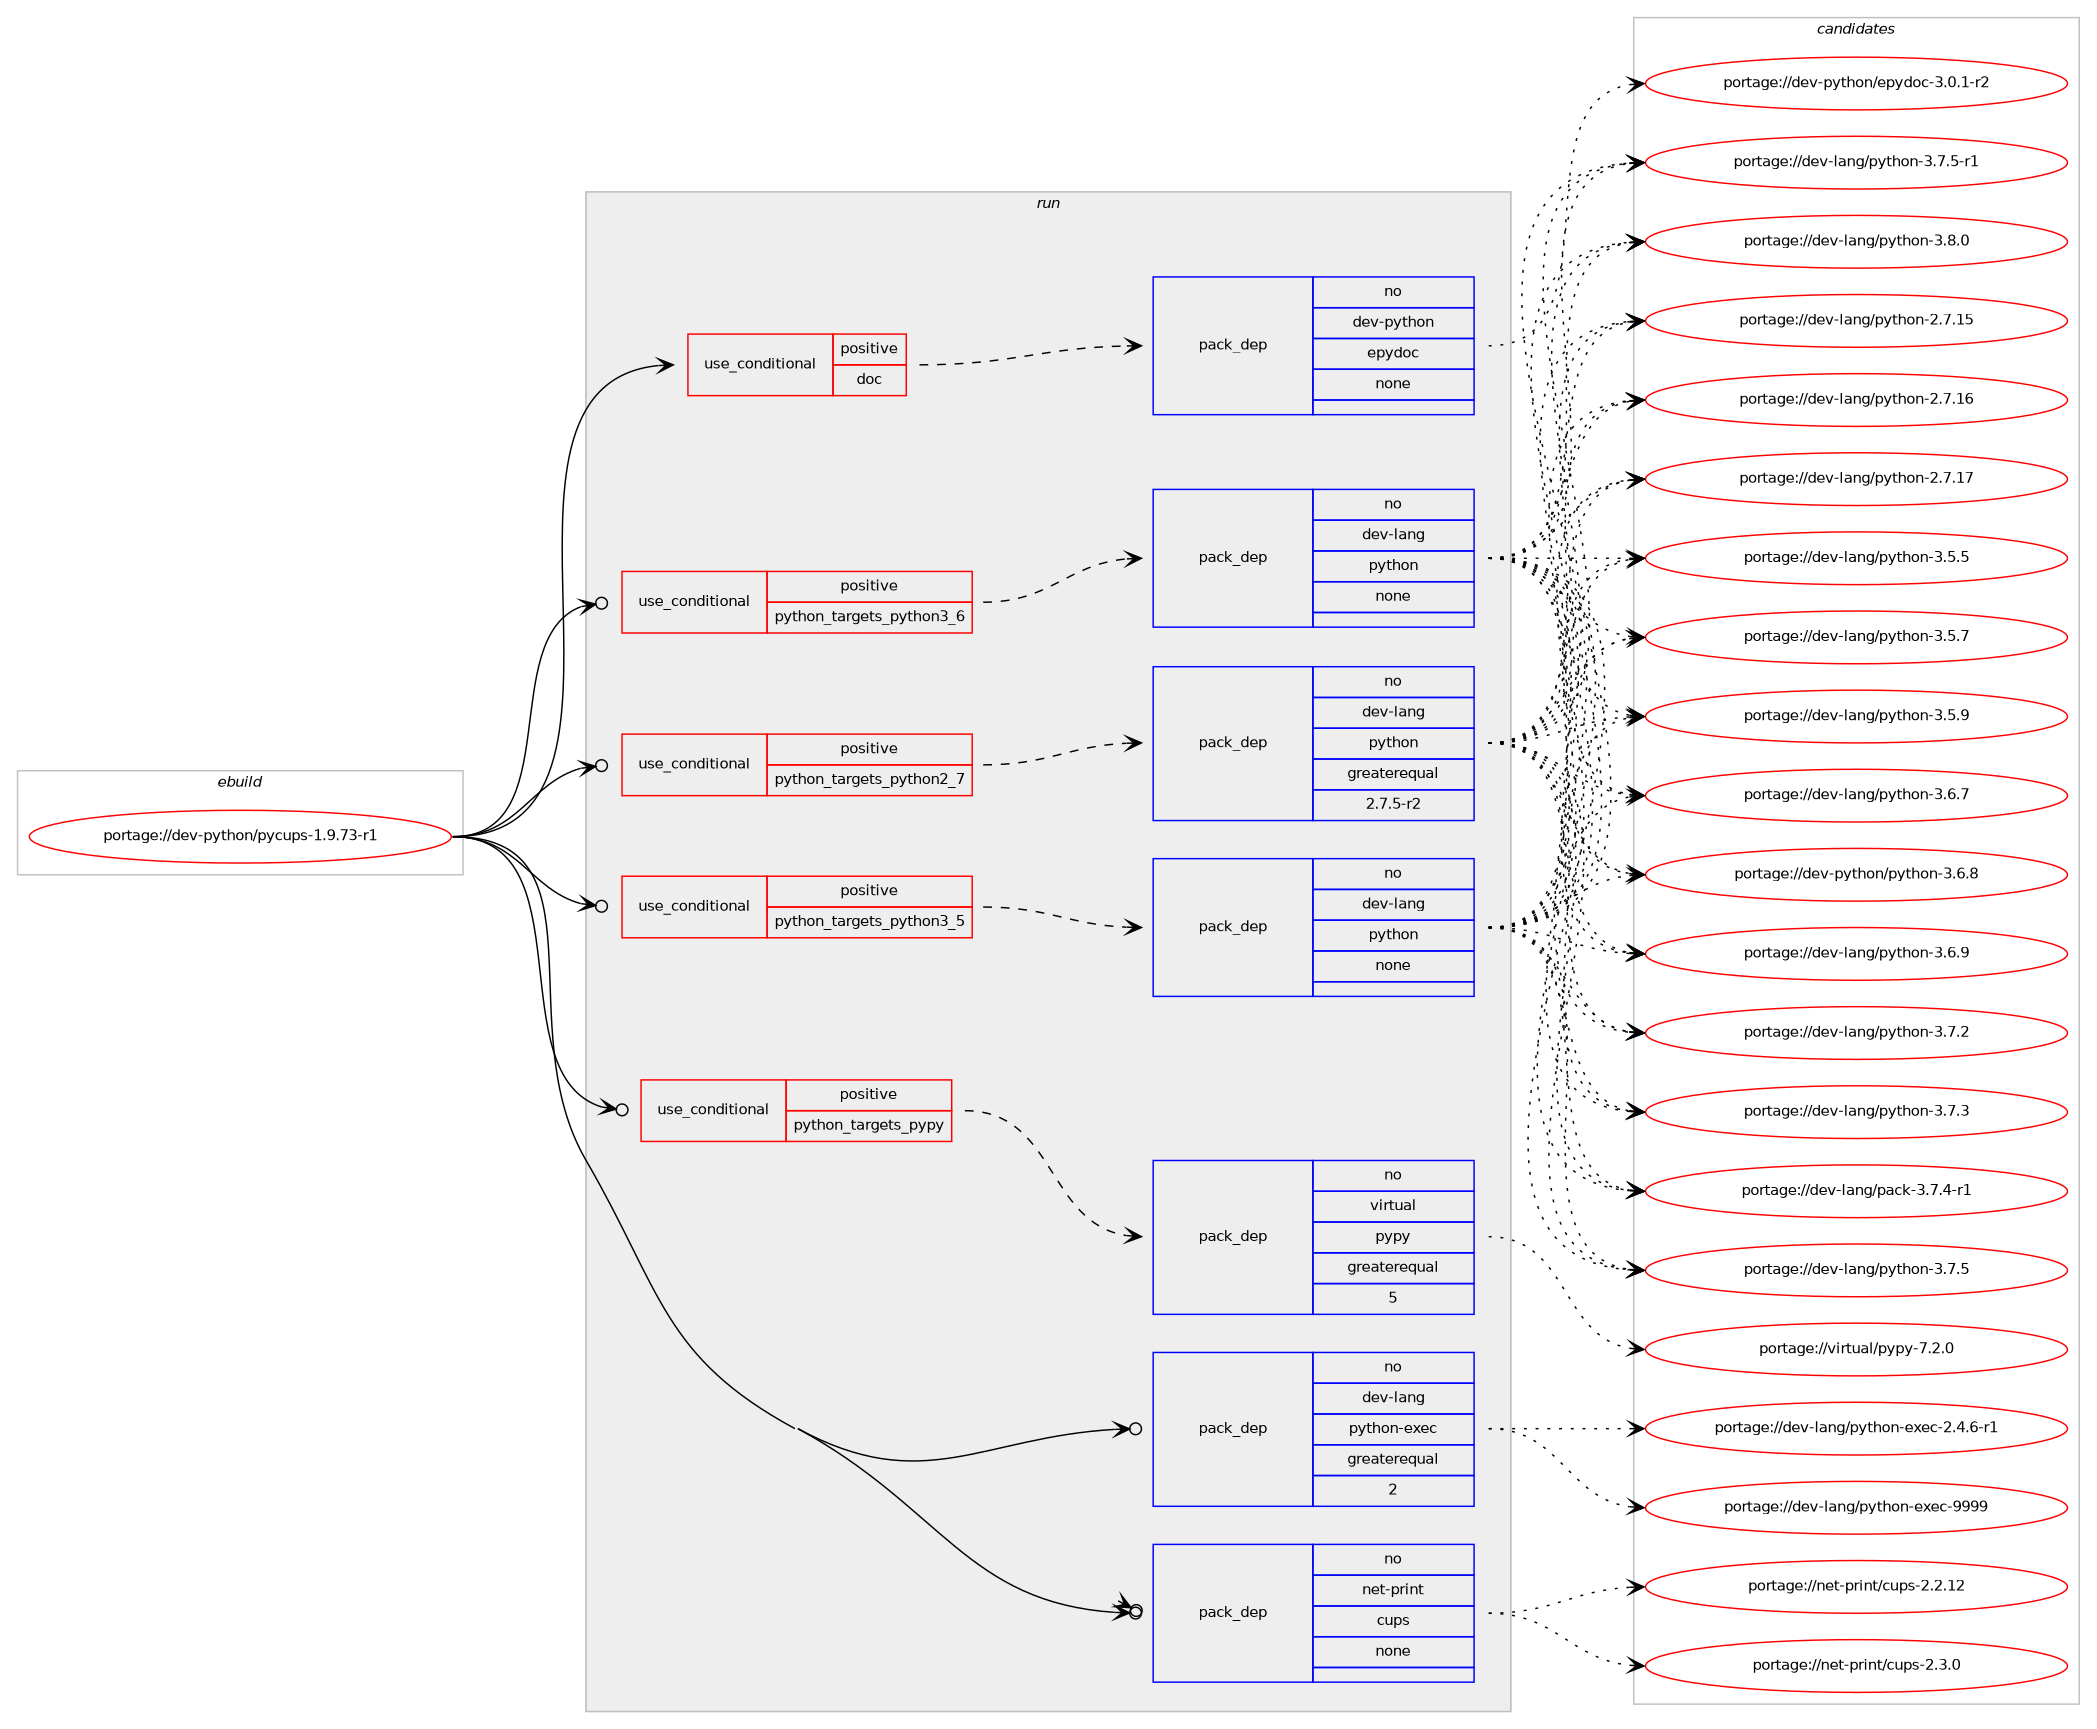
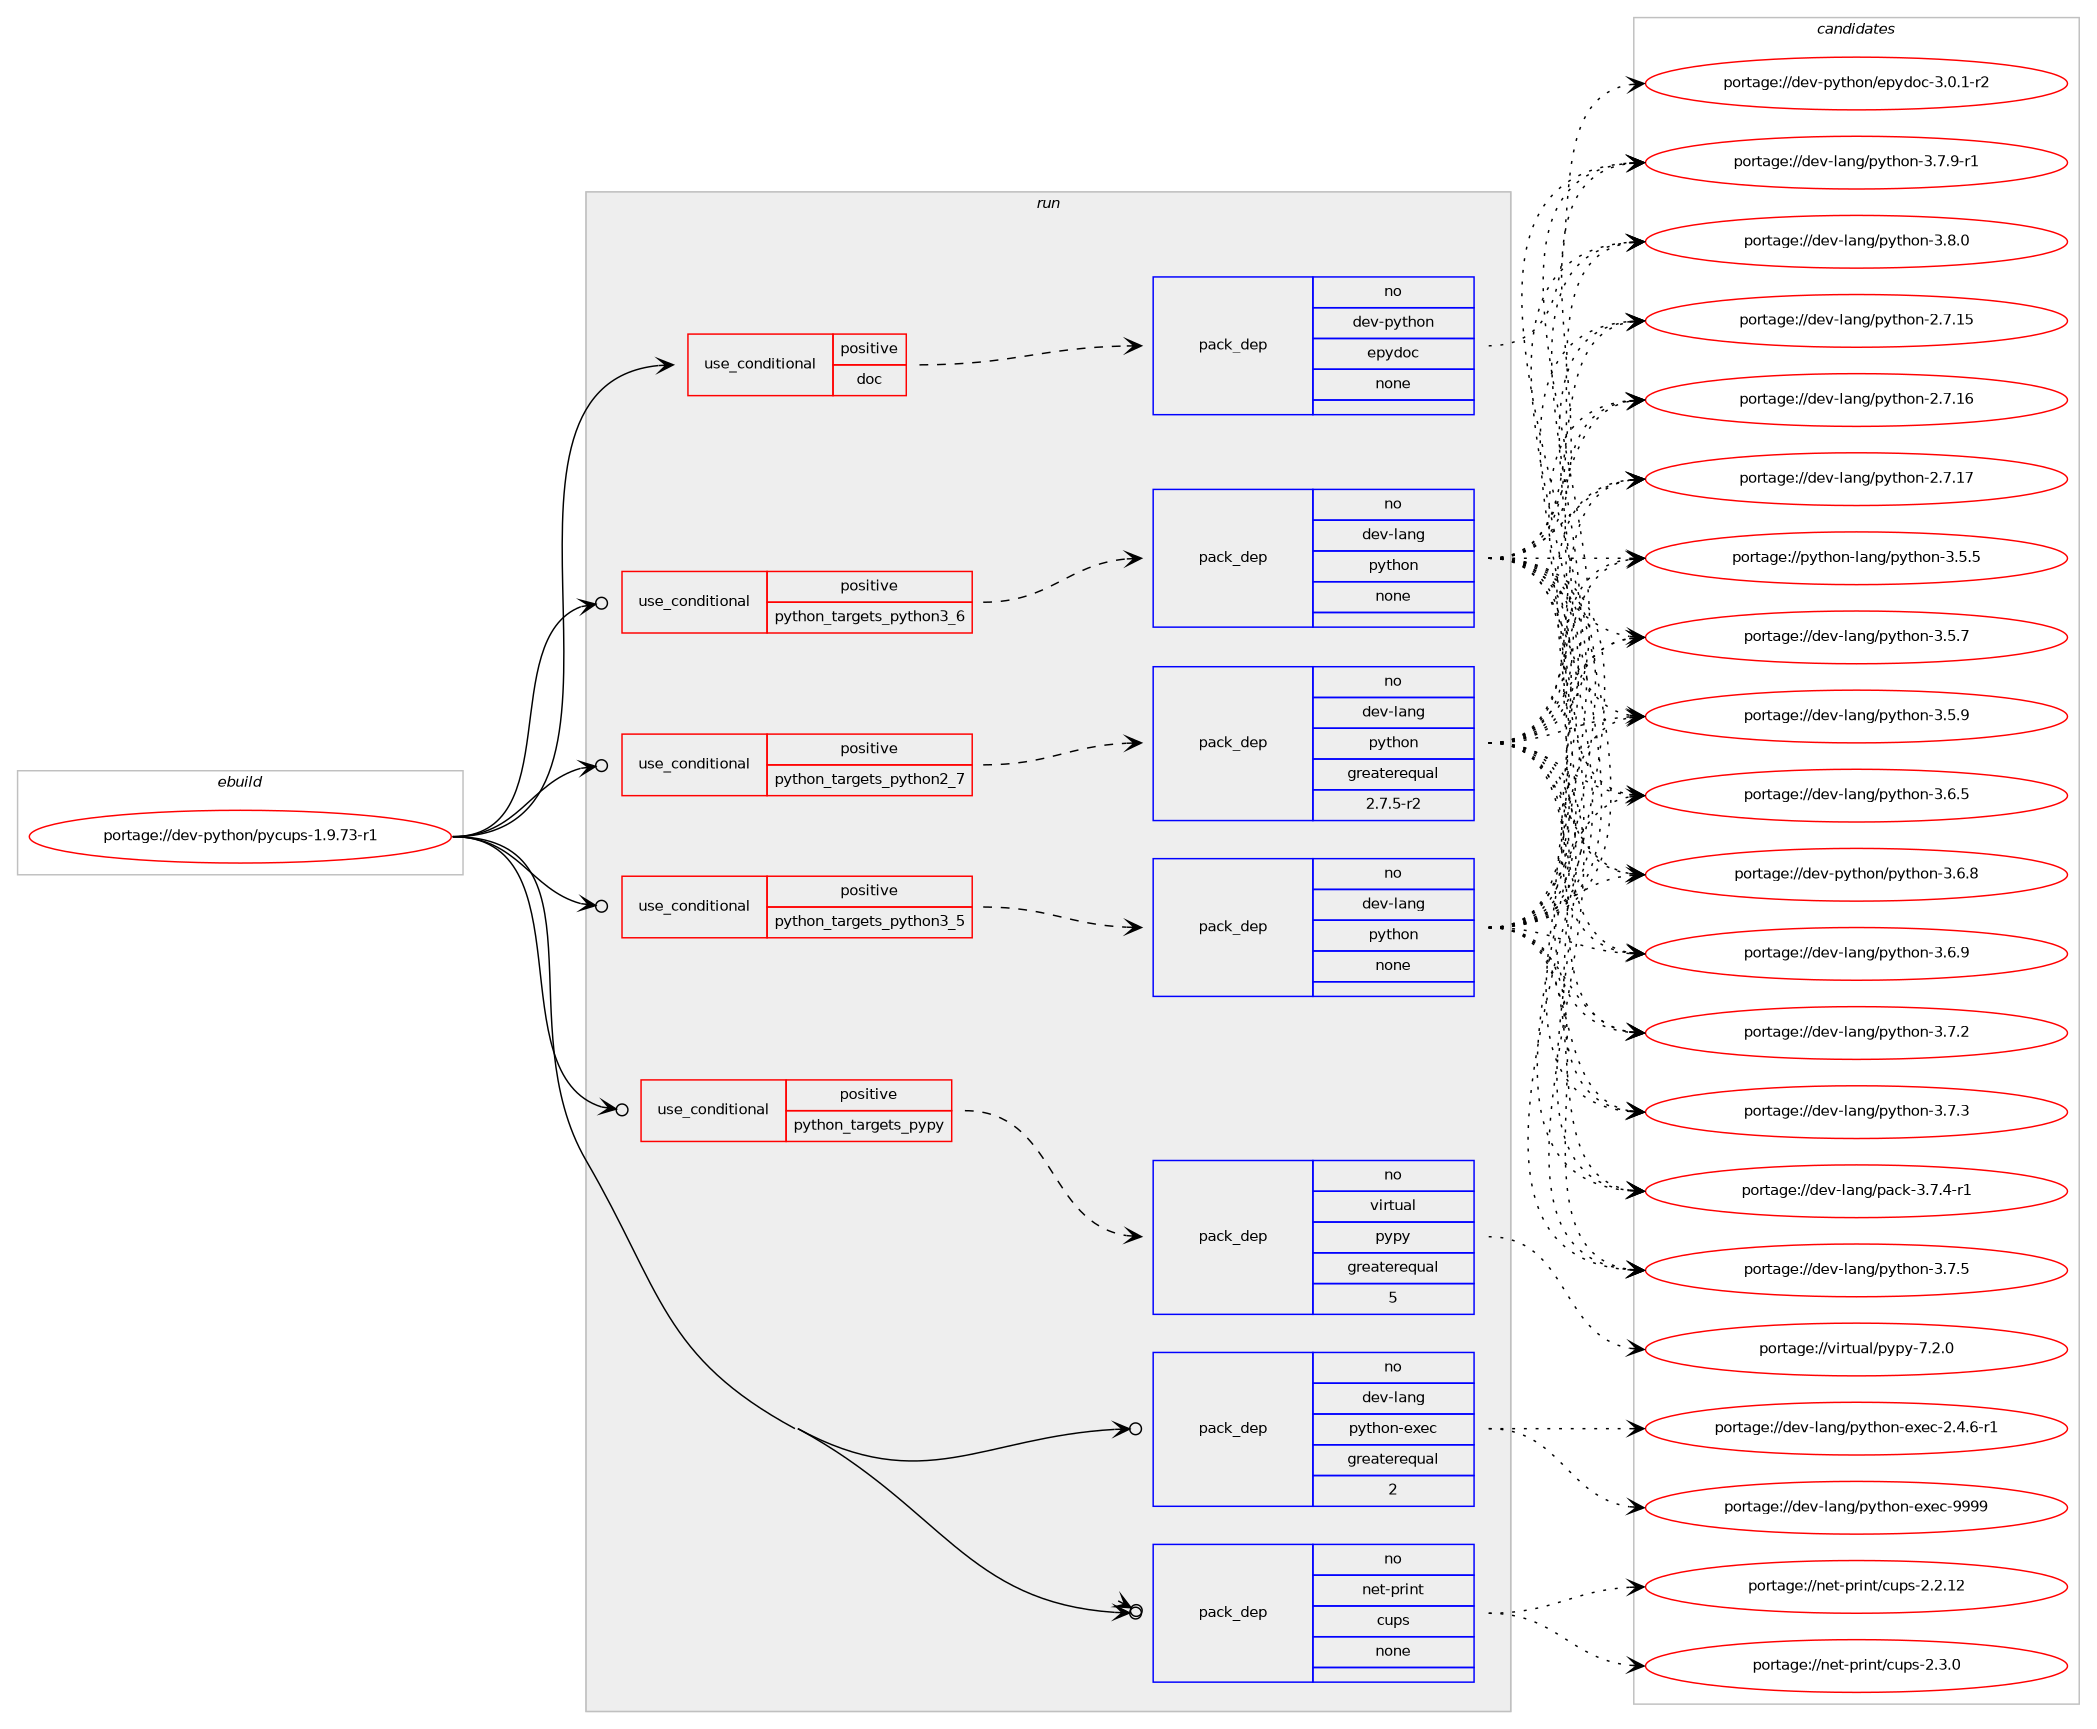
  digraph {
    compound=true
    concentrate=true
    fontname=Helvetica
    fontsize=10
    newrank=true
    rankdir=LR
    ranksep=1.5
    node [color=red fontname=Helvetica fontsize=10]
    edge [arrowhead=vee headport=w style=dotted tailport=e weight=100]
    n1 [label="portage://dev-python/pycups-1.9.73-r1" width=4]
    n2 [color=blue label=<<TABLE BORDER="0" CELLBORDER="1" CELLSPACING="0" CELLPADDING="4" WIDTH="220"><TR><TD ROWSPAN="6" CELLPADDING="30">pack_dep</TD></TR><TR><TD WIDTH="110">no</TD></TR><TR><TD>dev-python</TD></TR><TR><TD>epydoc</TD></TR><TR><TD>none</TD></TR><TR><TD></TD></TR></TABLE>> shape=none]
    n3 [label=<<TABLE BORDER="0" CELLBORDER="1" CELLSPACING="0" CELLPADDING="4"><TR><TD ROWSPAN="3" CELLPADDING="10">use_conditional</TD></TR><TR><TD>positive</TD></TR><TR><TD>doc</TD></TR></TABLE>> shape=none]
    n4 [color=blue label=<<TABLE BORDER="0" CELLBORDER="1" CELLSPACING="0" CELLPADDING="4" WIDTH="220"><TR><TD ROWSPAN="6" CELLPADDING="30">pack_dep</TD></TR><TR><TD WIDTH="110">no</TD></TR><TR><TD>virtual</TD></TR><TR><TD>pypy</TD></TR><TR><TD>greaterequal</TD></TR><TR><TD>5</TD></TR></TABLE>> shape=none]
    n5 [label=<<TABLE BORDER="0" CELLBORDER="1" CELLSPACING="0" CELLPADDING="4"><TR><TD ROWSPAN="3" CELLPADDING="10">use_conditional</TD></TR><TR><TD>positive</TD></TR><TR><TD>python_targets_pypy</TD></TR></TABLE>> shape=none]
    n6 [color=blue label=<<TABLE BORDER="0" CELLBORDER="1" CELLSPACING="0" CELLPADDING="4" WIDTH="220"><TR><TD ROWSPAN="6" CELLPADDING="30">pack_dep</TD></TR><TR><TD WIDTH="110">no</TD></TR><TR><TD>dev-lang</TD></TR><TR><TD>python</TD></TR><TR><TD>greaterequal</TD></TR><TR><TD>2.7.5-r2</TD></TR></TABLE>> shape=none]
    n7 [label=<<TABLE BORDER="0" CELLBORDER="1" CELLSPACING="0" CELLPADDING="4"><TR><TD ROWSPAN="3" CELLPADDING="10">use_conditional</TD></TR><TR><TD>positive</TD></TR><TR><TD>python_targets_python2_7</TD></TR></TABLE>> shape=none]
    n8 [color=blue label=<<TABLE BORDER="0" CELLBORDER="1" CELLSPACING="0" CELLPADDING="4" WIDTH="220"><TR><TD ROWSPAN="6" CELLPADDING="30">pack_dep</TD></TR><TR><TD WIDTH="110">no</TD></TR><TR><TD>dev-lang</TD></TR><TR><TD>python</TD></TR><TR><TD>none</TD></TR><TR><TD></TD></TR></TABLE>> shape=none]
    n9 [label=<<TABLE BORDER="0" CELLBORDER="1" CELLSPACING="0" CELLPADDING="4"><TR><TD ROWSPAN="3" CELLPADDING="10">use_conditional</TD></TR><TR><TD>positive</TD></TR><TR><TD>python_targets_python3_5</TD></TR></TABLE>> shape=none]
    n10 [color=blue label=<<TABLE BORDER="0" CELLBORDER="1" CELLSPACING="0" CELLPADDING="4" WIDTH="220"><TR><TD ROWSPAN="6" CELLPADDING="30">pack_dep</TD></TR><TR><TD WIDTH="110">no</TD></TR><TR><TD>dev-lang</TD></TR><TR><TD>python</TD></TR><TR><TD>none</TD></TR><TR><TD></TD></TR></TABLE>> shape=none]
    n11 [label=<<TABLE BORDER="0" CELLBORDER="1" CELLSPACING="0" CELLPADDING="4"><TR><TD ROWSPAN="3" CELLPADDING="10">use_conditional</TD></TR><TR><TD>positive</TD></TR><TR><TD>python_targets_python3_6</TD></TR></TABLE>> shape=none]
    n12 [color=blue label=<<TABLE BORDER="0" CELLBORDER="1" CELLSPACING="0" CELLPADDING="4" WIDTH="220"><TR><TD ROWSPAN="6" CELLPADDING="30">pack_dep</TD></TR><TR><TD WIDTH="110">no</TD></TR><TR><TD>dev-lang</TD></TR><TR><TD>python-exec</TD></TR><TR><TD>greaterequal</TD></TR><TR><TD>2</TD></TR></TABLE>> shape=none]
    n13 [color=blue label=<<TABLE BORDER="0" CELLBORDER="1" CELLSPACING="0" CELLPADDING="4" WIDTH="220"><TR><TD ROWSPAN="6" CELLPADDING="30">pack_dep</TD></TR><TR><TD WIDTH="110">no</TD></TR><TR><TD>net-print</TD></TR><TR><TD>cups</TD></TR><TR><TD>none</TD></TR><TR><TD></TD></TR></TABLE>> shape=none]
    n14 [label="portage://dev-python/epydoc-3.0.1-r2" width=4]
    n15 [label="portage://virtual/pypy-7.2.0" width=4]
    n16 [label="portage://dev-lang/python-2.7.15" width=4]
    n17 [label="portage://dev-lang/python-2.7.16" width=4]
    n18 [label="portage://dev-lang/python-2.7.17" width=4]
-   n19 [label="portage://dev-lang/python-3.5.5" width=4]
+   n19 [label="portage://python-lang/python-3.5.5" width=4]
    n20 [label="portage://dev-lang/python-3.5.7" width=4]
    n21 [label="portage://dev-lang/python-3.5.9" width=4]
-   n22 [label="portage://dev-lang/python-3.6.7" width=4]
+   n22 [label="portage://dev-lang/python-3.6.5" width=4]
    n23 [label="portage://dev-python/python-3.6.8" width=4]
    n24 [label="portage://dev-lang/python-3.6.9" width=4]
    n25 [label="portage://dev-lang/python-3.7.2" width=4]
    n26 [label="portage://dev-lang/python-3.7.3" width=4]
    n27 [label="portage://dev-lang/pack-3.7.4-r1" width=4]
    n28 [label="portage://dev-lang/python-3.7.5" width=4]
-   n29 [label="portage://dev-lang/python-3.7.5-r1" width=4]
+   n29 [label="portage://dev-lang/python-3.7.9-r1" width=4]
    n30 [label="portage://dev-lang/python-3.8.0" width=4]
    n31 [label="portage://dev-lang/python-exec-2.4.6-r1" width=4]
    n32 [label="portage://dev-lang/python-exec-9999" width=4]
    n33 [label="portage://net-print/cups-2.2.12" width=4]
    n34 [label="portage://net-print/cups-2.3.0" width=4]
    subgraph cluster_1 {
      color=gray
      label=<<i>ebuild</i>>
      rank=same
      n1
    }
    subgraph cluster_2 {
      color=gray
      label=<<i>dependencies</i>>
      subgraph cluster_3 {
        color=gray
        fillcolor="#eeeeee"
        label=<<i>compile</i>>
        style=filled
        subgraph sub_4 {
          color=gray
          fillcolor="#eeeeee"
          label=<<i>compile</i>>
          style=filled
          n3
          subgraph sub_5 {
            color=gray
            fillcolor="#eeeeee"
            label=<<i>compile</i>>
            style=filled
            n2
          }
        }
      }
      subgraph cluster_6 {
        color=gray
        fillcolor="#eeeeee"
        label=<<i>compile and run</i>>
        style=filled
        subgraph sub_7 {
          color=gray
          fillcolor="#eeeeee"
          label=<<i>compile and run</i>>
          style=filled
          n5
          subgraph sub_8 {
            color=gray
            fillcolor="#eeeeee"
            label=<<i>compile and run</i>>
            style=filled
            n4
          }
        }
        subgraph sub_9 {
          color=gray
          fillcolor="#eeeeee"
          label=<<i>compile and run</i>>
          style=filled
          n7
          subgraph sub_10 {
            color=gray
            fillcolor="#eeeeee"
            label=<<i>compile and run</i>>
            style=filled
            n6
          }
        }
        subgraph sub_11 {
          color=gray
          fillcolor="#eeeeee"
          label=<<i>compile and run</i>>
          style=filled
          n9
          subgraph sub_12 {
            color=gray
            fillcolor="#eeeeee"
            label=<<i>compile and run</i>>
            style=filled
            n8
          }
        }
        subgraph sub_13 {
          color=gray
          fillcolor="#eeeeee"
          label=<<i>compile and run</i>>
          style=filled
          n11
          subgraph sub_14 {
            color=gray
            fillcolor="#eeeeee"
            label=<<i>compile and run</i>>
            style=filled
            n10
          }
        }
        subgraph sub_15 {
          color=gray
          fillcolor="#eeeeee"
          label=<<i>compile and run</i>>
          style=filled
          n12
        }
        subgraph sub_16 {
          color=gray
          fillcolor="#eeeeee"
          label=<<i>compile and run</i>>
          style=filled
          n13
        }
      }
      subgraph cluster_17 {
        color=gray
        fillcolor="#eeeeee"
        label=<<i>run</i>>
        style=filled
      }
    }
    subgraph cluster_18 {
      color=gray
      label=<<i>candidates</i>>
      rank=same
      subgraph sub_19 {
        color=black
        label=<<i>candidates</i>>
        nodesep=1
        rank=same
        n14
      }
      subgraph sub_20 {
        color=black
        label=<<i>candidates</i>>
        nodesep=1
        rank=same
        n15
      }
      subgraph sub_21 {
        color=black
        label=<<i>candidates</i>>
        nodesep=1
        rank=same
        n16
        n17
        n18
        n19
        n20
        n21
        n22
        n23
        n24
        n25
        n26
        n27
        n28
        n29
        n30
      }
      subgraph sub_22 {
        color=black
        label=<<i>candidates</i>>
        nodesep=1
        rank=same
        n16
        n17
        n18
        n19
        n20
        n21
        n22
        n23
        n24
        n25
        n26
        n27
        n28
        n29
        n30
      }
      subgraph sub_23 {
        color=black
        label=<<i>candidates</i>>
        nodesep=1
        rank=same
        n16
        n17
        n18
        n19
        n20
        n21
        n22
        n23
        n24
        n25
        n26
        n27
        n28
        n29
        n30
      }
      subgraph sub_24 {
        color=black
        label=<<i>candidates</i>>
        nodesep=1
        rank=same
        n31
        n32
      }
      subgraph sub_25 {
        color=black
        label=<<i>candidates</i>>
        nodesep=1
        rank=same
        n33
        n34
      }
    }
    n1 -> n3 [style=solid weight=20]
    n1 -> n5 [arrowhead=odotvee style=solid weight=20]
    n1 -> n7 [arrowhead=odotvee style=solid weight=20]
    n1 -> n9 [arrowhead=odotvee style=solid weight=20]
    n1 -> n11 [arrowhead=odotvee style=solid weight=20]
    n1 -> n12 [arrowhead=odotvee style=solid weight=20]
    n1 -> n13 [arrowhead=odotvee style=solid weight=20]
    n2 -> n14
    n3 -> n2 [style=dashed weight=20]
    n4 -> n15
    n5 -> n4 [style=dashed weight=20]
    n6 -> n16
    n6 -> n17
    n6 -> n18
    n6 -> n19
    n6 -> n20
    n6 -> n21
    n6 -> n22
    n6 -> n23
    n6 -> n24
    n6 -> n25
    n6 -> n26
    n6 -> n27
    n6 -> n28
    n6 -> n29
    n6 -> n30
    n7 -> n6 [style=dashed weight=20]
    n8 -> n16
    n8 -> n17
    n8 -> n18
    n8 -> n19
    n8 -> n20
    n8 -> n21
    n8 -> n22
    n8 -> n23
    n8 -> n24
    n8 -> n25
    n8 -> n26
    n8 -> n27
    n8 -> n28
    n8 -> n29
    n8 -> n30
    n9 -> n8 [style=dashed weight=20]
    n10 -> n16
    n10 -> n17
    n10 -> n18
    n10 -> n19
    n10 -> n20
    n10 -> n21
    n10 -> n22
    n10 -> n23
    n10 -> n24
    n10 -> n25
    n10 -> n26
    n10 -> n27
    n10 -> n28
    n10 -> n29
    n10 -> n30
    n11 -> n10 [style=dashed weight=20]
    n12 -> n31
    n12 -> n32
    n13 -> n33
    n13 -> n34
  }
